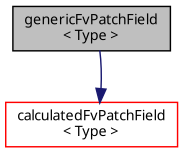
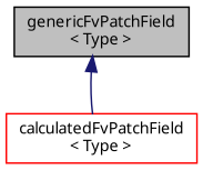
  digraph {
    fontname="Noto Sans"
    node [fontname="Noto Sans" fontsize=10 shape=record]
    n1 [color=black fillcolor=grey75 fontcolor=black height=0.2 label="genericFvPatchField\l\< Type \>" style=filled width=0.4]
    n2 [color=red height=0.2 label="calculatedFvPatchField\l\< Type \>" width=0.4]
-   n2 -> n1 [color=midnightblue dir=back fontname="Noto Sans" fontsize=10 labelfontname=FreeSans labelfontsize=10 style=solid]
+   n1 -> n2 [color=midnightblue dir=back fontname="Noto Sans" fontsize=10 labelfontname=FreeSans labelfontsize=10 style=solid]
  }
